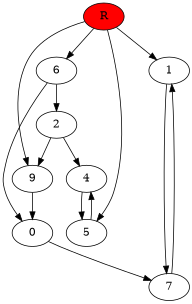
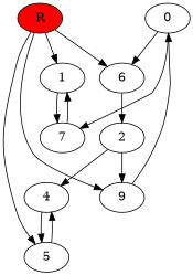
  digraph {
    1
    7
    2
    4
    n5 [label=9]
    5
    n7 [label=0]
    6
    R [fillcolor="#ff0000" style=filled]
    1 -> 7
    7 -> 1
    2 -> 4
    2 -> n5
    4 -> 5
    n5 -> n7
    5 -> 4
    n7 -> 7
    6 -> 2
-   6 -> n7
+   n7 -> 6
    R -> 1
    R -> n5
    R -> 5
    R -> 6
  }
